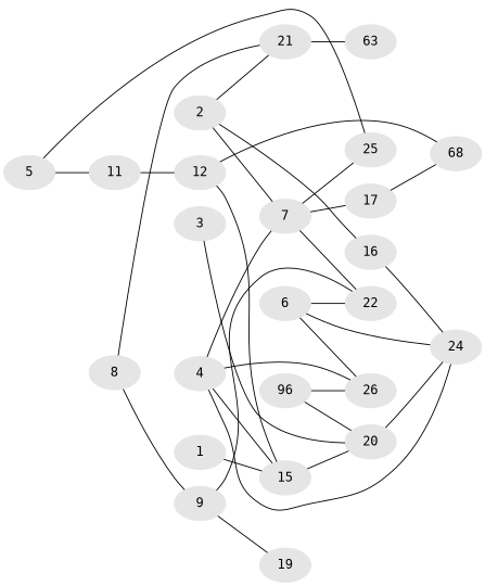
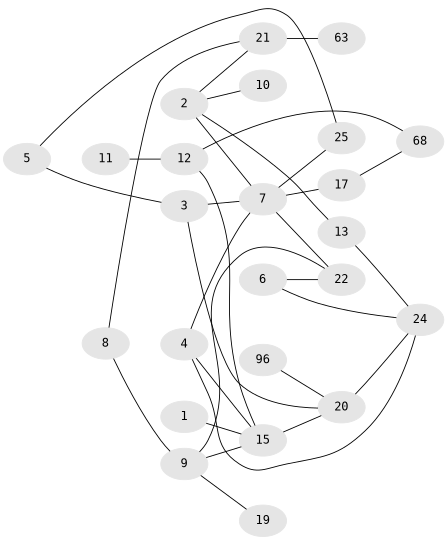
  graph {
    fontname="DejaVu Sans Mono"
    rankdir=LR
    node [color=gray90 fontname="DejaVu Sans Mono" style=filled]
    edge [fontname="DejaVu Sans Mono" weight=1.0]
    1
    15
    7
    25
    22
    17
    20
    2
-   13 [label=16]
+   10
+   13
    21
    24
    n13 [label=63]
    3
    4
-   26
    5
    11
    12
    6
    n21 [label=68]
    8
    9
    19
    n25 [label=96]
    1 -- 15
    15 -- 20
    7 -- 25
    7 -- 22
    7 -- 17
    17 -- n21
    20 -- 24
    2 -- 7
+   2 -- 10
    2 -- 13
    2 -- 21
    13 -- 24 [weight=2.0]
    21 -- n13
+   3 -- 7
    3 -- 20
    4 -- 15
    4 -- 7
    4 -- 24
-   4 -- 26
    5 -- 25
-   5 -- 11
+   5 -- 3
    11 -- 12
    12 -- 15
    12 -- n21
    6 -- 22
    6 -- 24
-   6 -- 26
    8 -- 21
    8 -- 9
+   9 -- 15
    9 -- 22
    9 -- 19 [weight=2.0]
    n25 -- 20
-   n25 -- 26
  }
